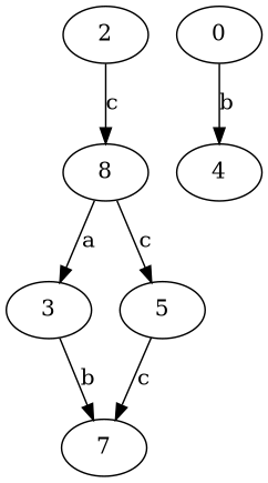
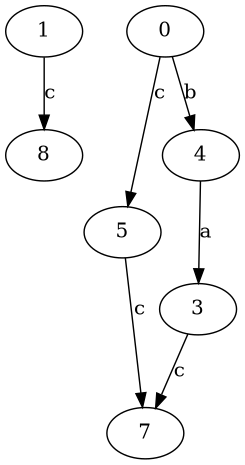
  strict digraph {
    n1 [label=8]
-   1 [label=2]
+   1
    3
    7
    5
    0
    4
-   n1 -> 3 [label=a]
+   4 -> 3 [label=a]
    1 -> n1 [label=c]
-   3 -> 7 [label=b]
+   3 -> 7 [label=c]
    5 -> 7 [label=c]
-   n1 -> 5 [label=c]
+   0 -> 5 [label=c]
    0 -> 4 [label=b]
  }
